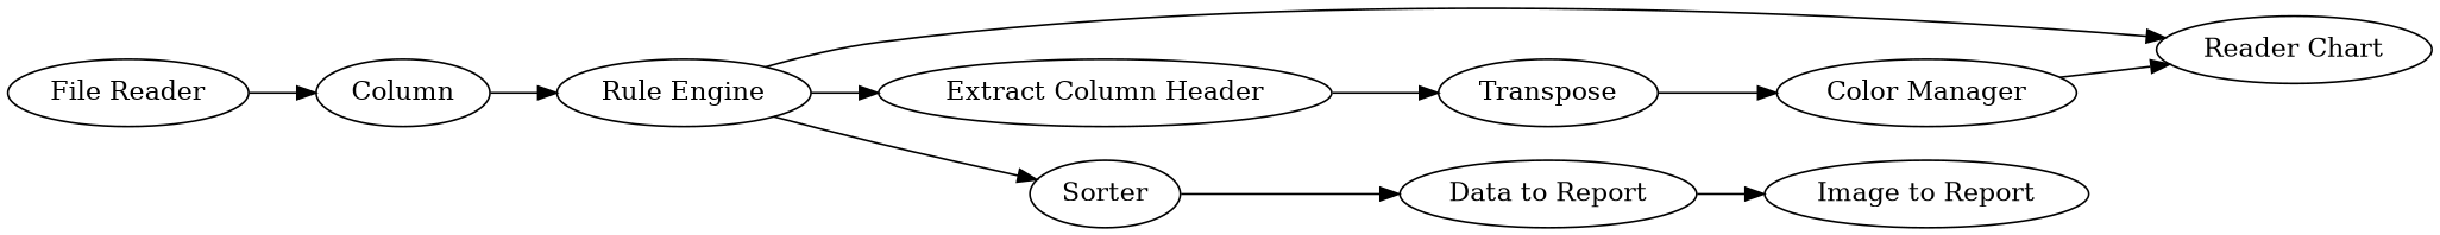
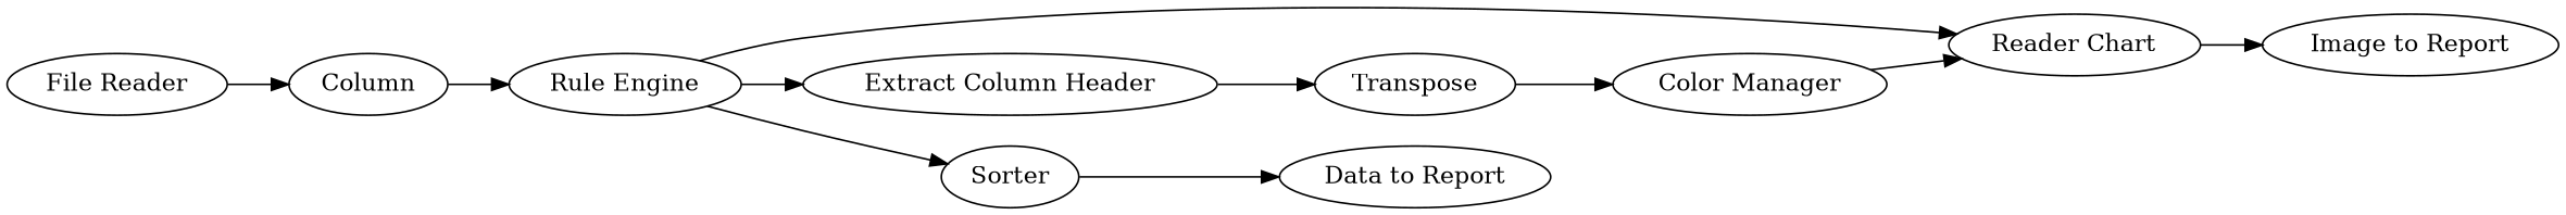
  digraph {
    rankdir=LR
    n1 [label="Color Manager"]
    n2 [label="Reader Chart"]
    n3 [label="Image to Report"]
    n4 [label=Transpose]
    n5 [label="Rule Engine"]
    n6 [label="Extract Column Header"]
    n7 [label=Sorter]
    n8 [label="Data to Report"]
    n9 [label=Column]
    n10 [label="File Reader"]
    n1 -> n2
-   n8 -> n3
+   n2 -> n3
    n4 -> n1
    n5 -> n2
    n5 -> n6
    n5 -> n7
    n6 -> n4
    n7 -> n8
    n9 -> n5
    n10 -> n9
  }
